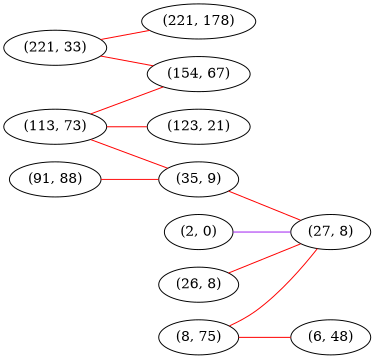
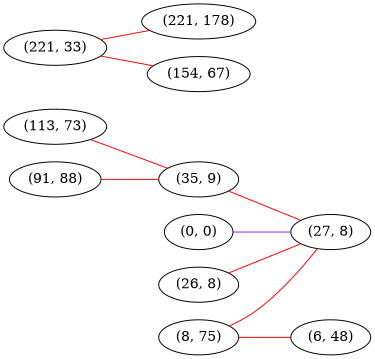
  graph {
    rankdir=LR
    edge [color=red weight=1]
    n1 [label="(154, 67)"]
    "(221, 33)"
    "(221, 178)"
-   "(0, 0)" [label="(2, 0)"]
+   "(0, 0)"
    "(27, 8)"
    "(26, 8)"
    n7 [label="(8, 75)"]
    "(6, 48)"
    "(113, 73)"
-   "(123, 21)"
    "(35, 9)"
    "(91, 88)"
    "(221, 33)" -- n1
    "(221, 33)" -- "(221, 178)"
    "(0, 0)" -- "(27, 8)" [color=purple weight=4]
    "(26, 8)" -- "(27, 8)"
    n7 -- "(27, 8)"
    n7 -- "(6, 48)"
-   "(113, 73)" -- n1
-   "(113, 73)" -- "(123, 21)"
    "(113, 73)" -- "(35, 9)"
    "(35, 9)" -- "(27, 8)"
    "(91, 88)" -- "(35, 9)"
  }
